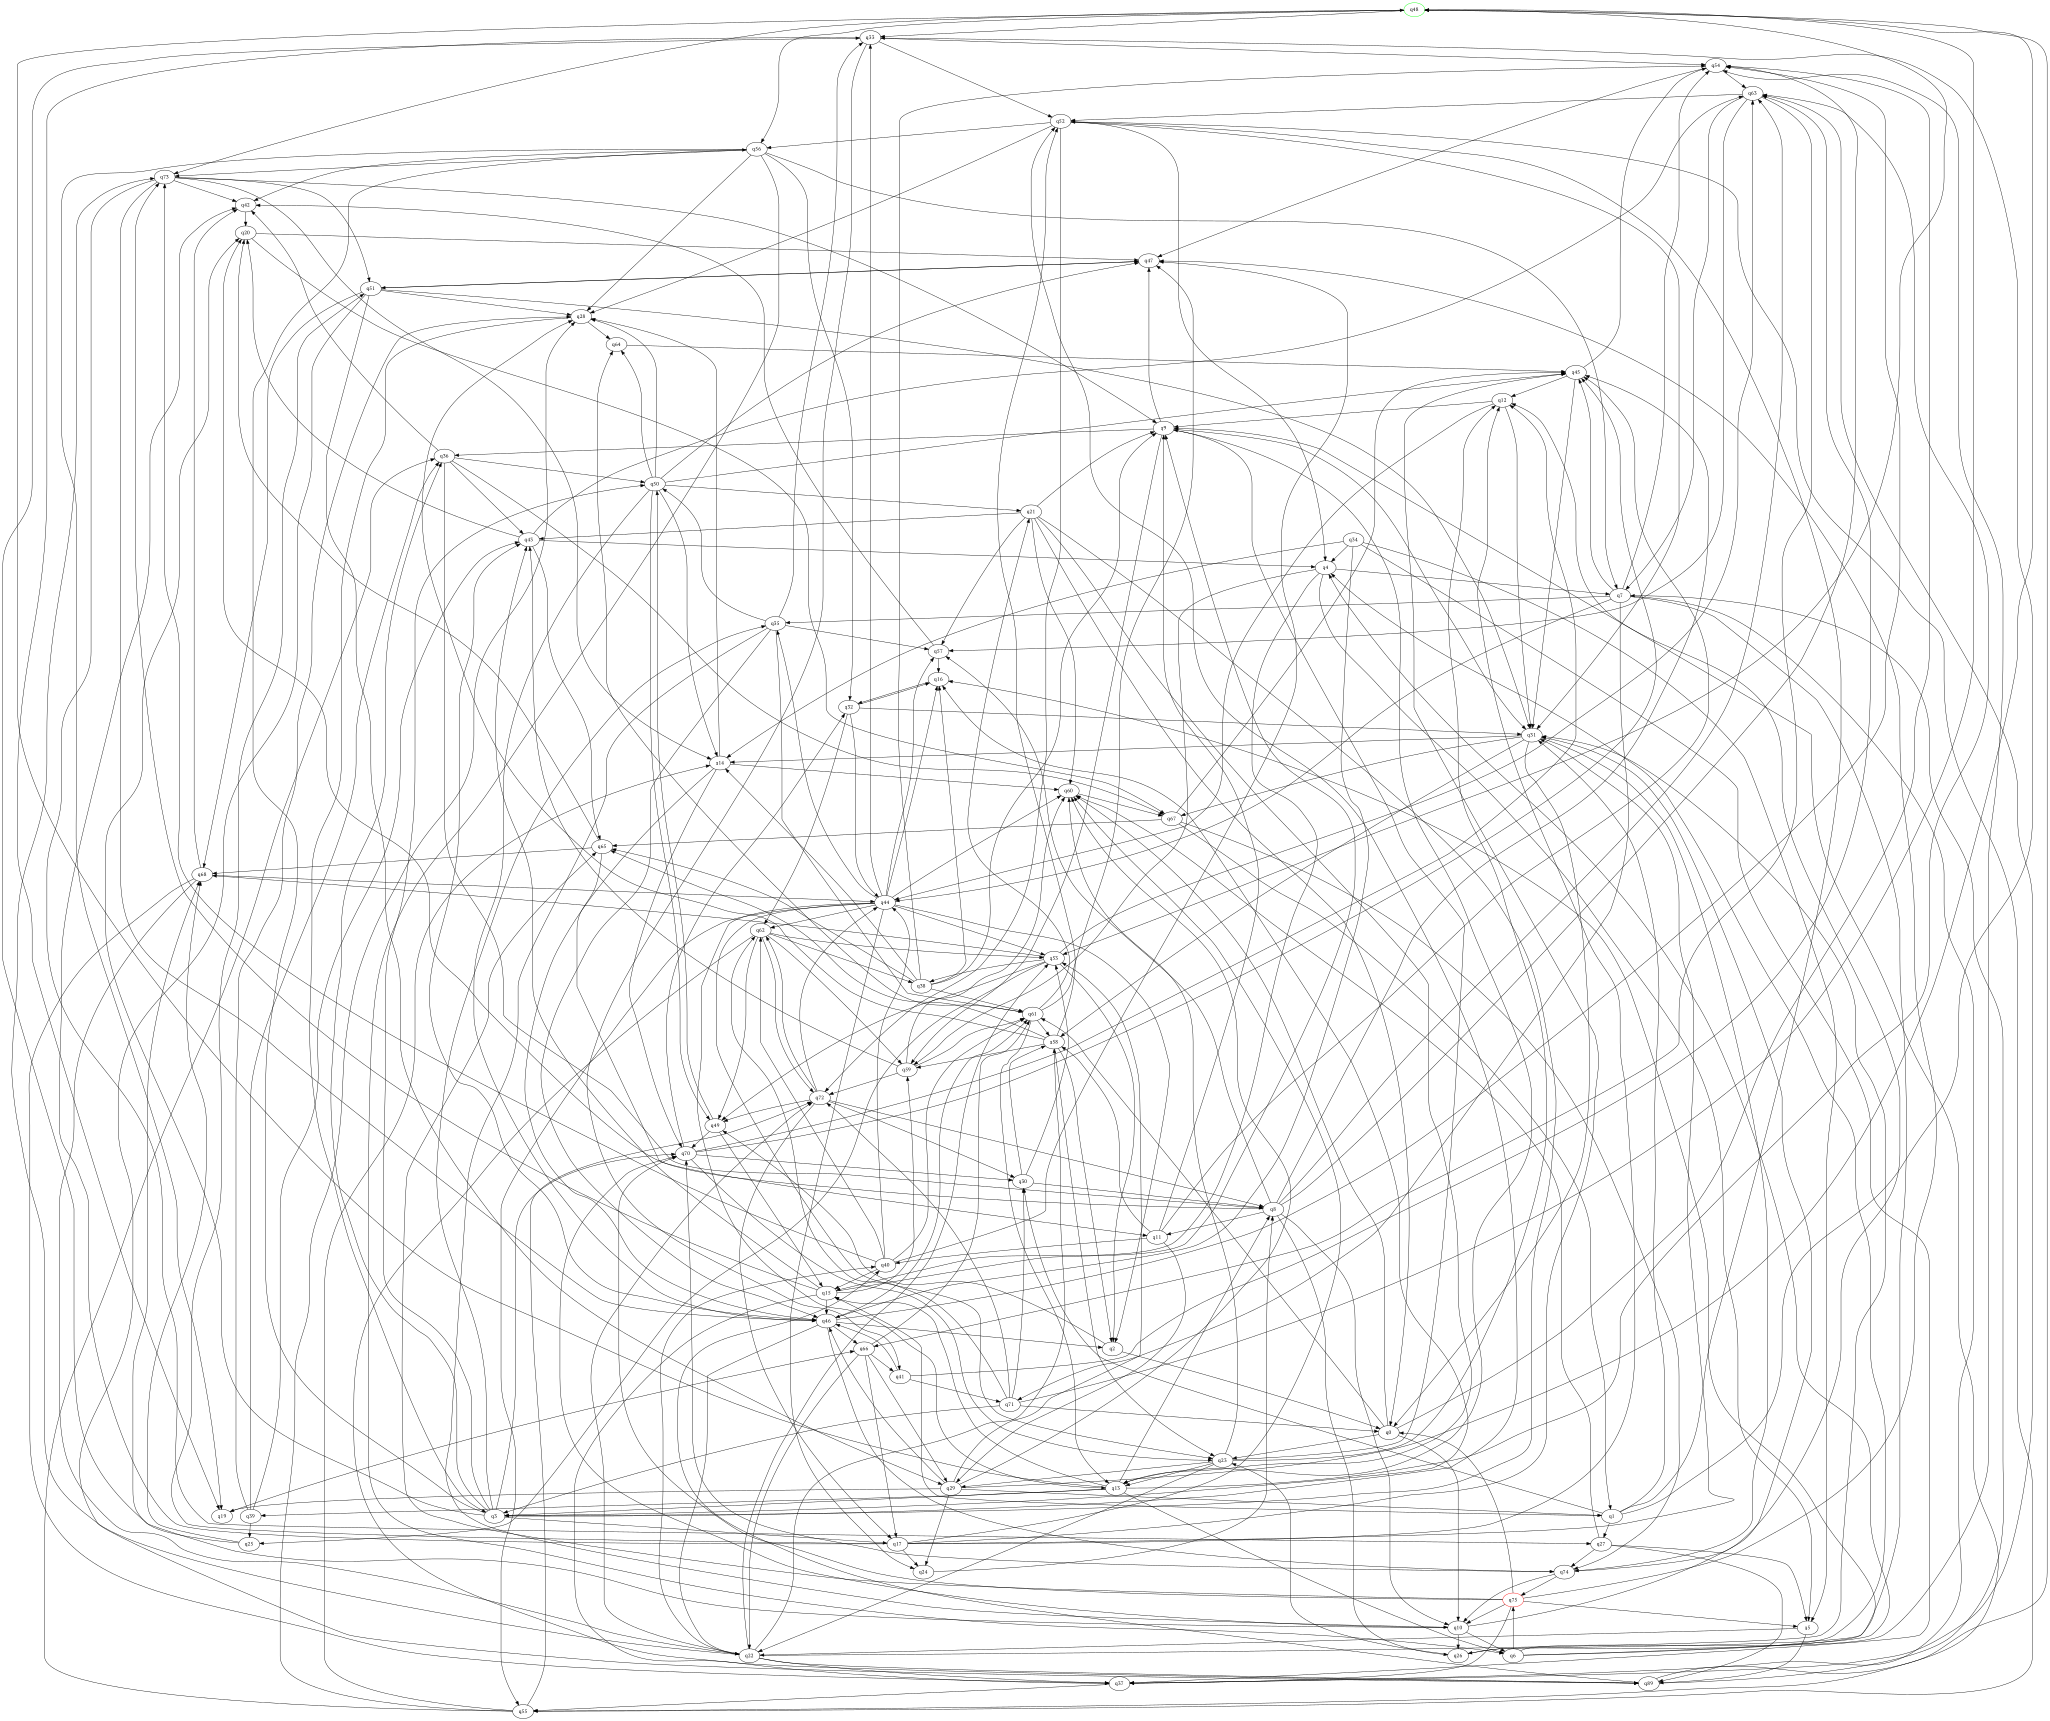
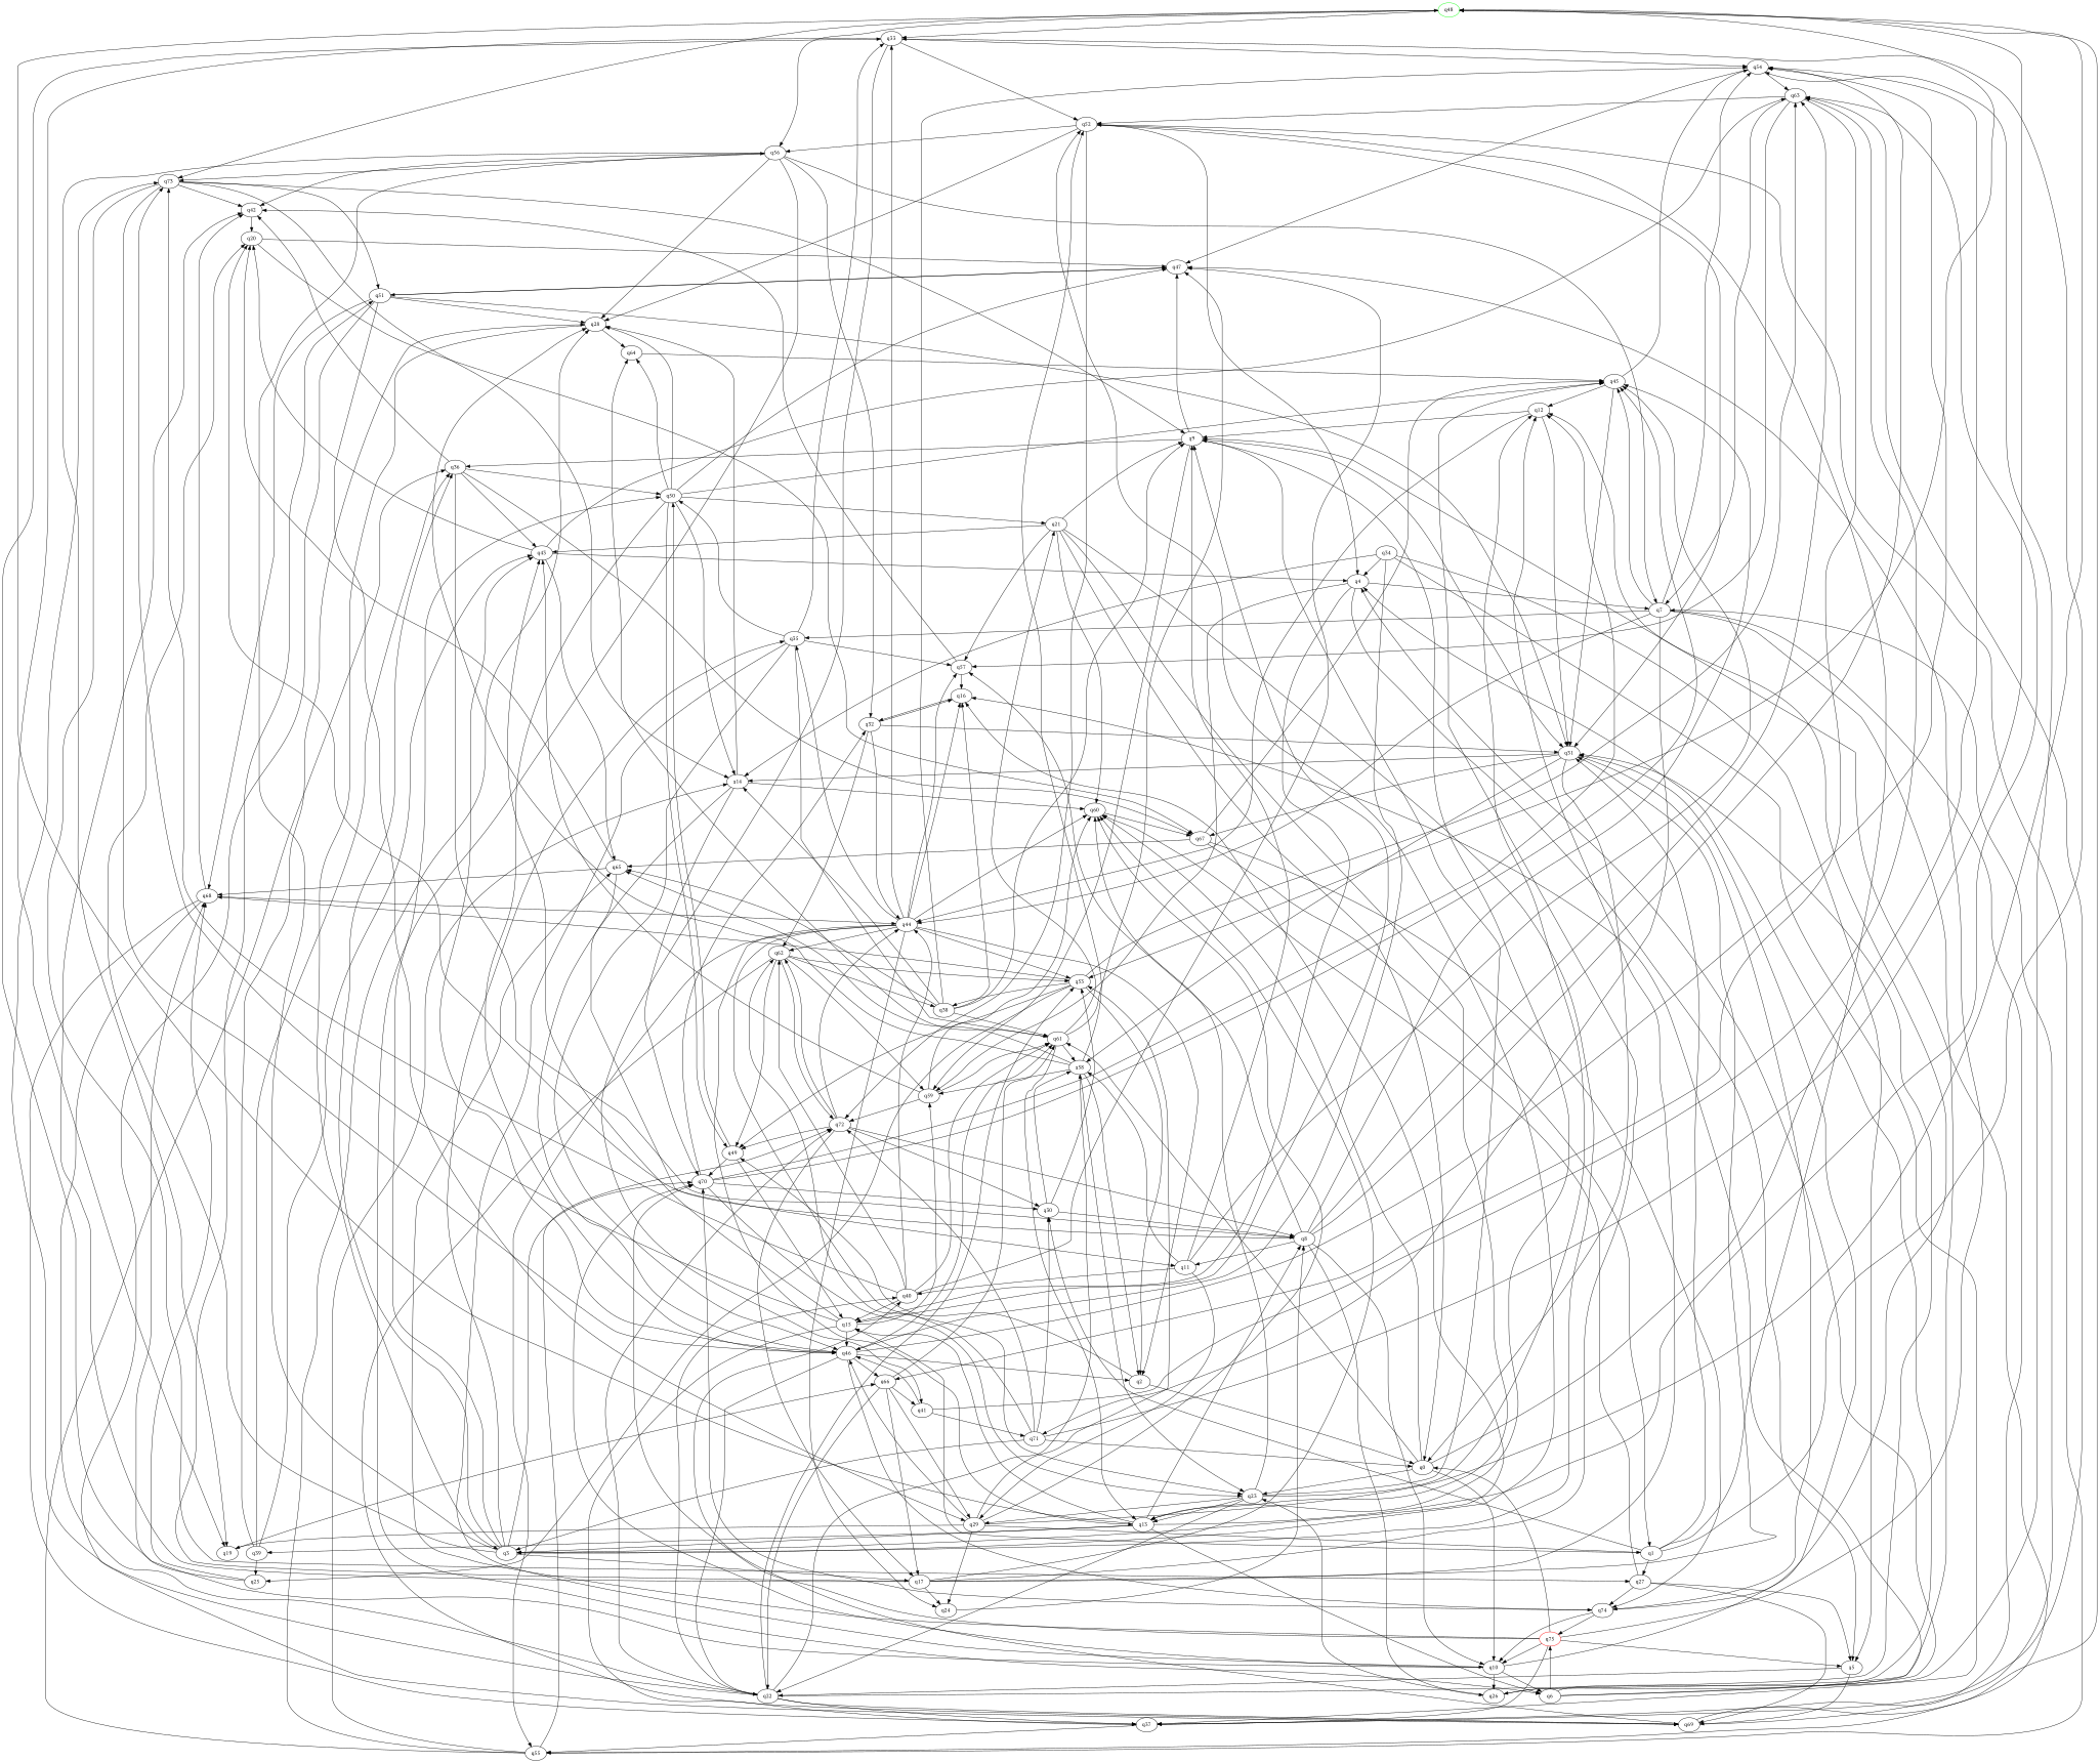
  digraph {
    fontname="PT Serif"
    node [fontname="PT Serif"]
    edge [fontname="PT Serif"]
    q48 [color=green initial=1]
    q33
    q56
    q73
    q53
    q54
    q52
    q19
    q41
    q6
    q28
    q32
    q42
    q7
    q9
    q27
    q46
    q14
    q51
    q68
    q63
    q2
    q49
    q25
    q38
    q75 [color=red final=1]
    q0
    q10
    q70
    q5
    q37
    q47
    q65
    q23
    q60
    q61
    q31
    q26
    q12
    q30
    q45
    q22
-   q69 [label=q89]
+   q69
    q55
    q20
    q11
    q13
    q29
    q67
    q58
    q21
    q64
    q74
    q4
    q16
    q44
    q72
    q40
    q59
    q36
    q15
    q8
    q3
    q39
    q1
    q24
    q57
    q66
    q43
    q71
    q17
    q62
    q50
    q35
    q34
    q48 -> q33
    q48 -> q56
    q48 -> q73
    q48 -> q53
    q33 -> q54
    q33 -> q52
    q33 -> q19
    q33 -> q41
    q56 -> q73
    q56 -> q19
    q56 -> q6
    q56 -> q28
    q56 -> q32
    q56 -> q42
    q56 -> q7
    q73 -> q42
    q73 -> q9
    q73 -> q27
    q73 -> q46
    q73 -> q14
    q73 -> q51
    q53 -> q68
    q53 -> q63
    q53 -> q2
    q53 -> q49
    q53 -> q25
    q53 -> q38
    q54 -> q63
    q54 -> q47
    q52 -> q56
    q52 -> q28
    q52 -> q31
    q52 -> q55
    q52 -> q4
    q52 -> q72
    q19 -> q66
    q41 -> q46
    q41 -> q63
    q41 -> q71
    q6 -> q54
    q6 -> q75
    q6 -> q4
    q6 -> q16
    q28 -> q64
    q28 -> q3
    q32 -> q31
    q32 -> q16
    q32 -> q44
    q32 -> q62
    q42 -> q20
    q7 -> q54
    q7 -> q37
    q7 -> q26
    q7 -> q45
    q7 -> q44
    q7 -> q71
    q7 -> q35
    q9 -> q47
    q9 -> q31
    q9 -> q13
    q9 -> q59
    q9 -> q36
    q27 -> q5
    q27 -> q60
    q27 -> q69
    q27 -> q74
    q46 -> q54
    q46 -> q2
    q46 -> q61
    q46 -> q22
    q46 -> q74
    q46 -> q66
    q46 -> q43
    q14 -> q28
    q14 -> q46
    q14 -> q70
    q14 -> q60
    q51 -> q28
    q51 -> q68
    q51 -> q47
    q51 -> q31
    q51 -> q69
    q51 -> q29
    q68 -> q42
    q68 -> q37
    q68 -> q22
    q68 -> q44
    q63 -> q52
    q63 -> q7
    q63 -> q57
    q63 -> q66
    q2 -> q49
    q2 -> q0
    q49 -> q70
    q49 -> q15
    q49 -> q50
    q25 -> q33
    q25 -> q68
    q38 -> q54
    q38 -> q9
    q38 -> q14
    q38 -> q65
    q38 -> q61
    q38 -> q16
    q75 -> q0
    q75 -> q10
    q75 -> q70
    q75 -> q5
    q75 -> q37
    q75 -> q47
    q75 -> q65
    q0 -> q54
    q0 -> q10
    q0 -> q23
    q0 -> q60
    q0 -> q61
    q10 -> q6
    q10 -> q68
    q10 -> q70
    q10 -> q31
    q10 -> q26
    q70 -> q32
    q70 -> q23
    q70 -> q12
    q70 -> q30
    q70 -> q45
    q5 -> q22
    q5 -> q69
    q37 -> q63
    q37 -> q55
    q47 -> q51
    q65 -> q68
    q65 -> q20
    q65 -> q11
    q23 -> q9
    q23 -> q60
    q23 -> q12
    q23 -> q22
    q23 -> q13
    q23 -> q29
    q60 -> q67
    q61 -> q47
    q61 -> q13
    q61 -> q58
    q61 -> q21
    q61 -> q64
    q31 -> q14
    q31 -> q0
    q31 -> q67
    q31 -> q58
    q31 -> q74
    q26 -> q23
    q26 -> q4
    q12 -> q9
    q12 -> q31
    q12 -> q44
    q30 -> q53
    q30 -> q58
    q30 -> q8
    q45 -> q54
    q45 -> q31
    q45 -> q12
    q22 -> q73
    q22 -> q53
    q22 -> q37
    q22 -> q31
    q22 -> q69
    q22 -> q58
    q22 -> q72
    q22 -> q40
    q69 -> q48
    q69 -> q7
    q69 -> q40
    q55 -> q28
    q55 -> q9
    q55 -> q14
    q55 -> q72
    q55 -> q36
    q20 -> q47
    q20 -> q67
    q11 -> q9
    q11 -> q45
    q11 -> q29
    q11 -> q58
    q11 -> q40
    q13 -> q48
    q13 -> q6
    q13 -> q63
    q13 -> q15
    q13 -> q8
    q13 -> q3
    q13 -> q39
    q29 -> q48
    q29 -> q53
    q29 -> q19
    q29 -> q46
    q29 -> q60
    q29 -> q1
    q29 -> q24
    q67 -> q65
    q67 -> q45
    q67 -> q74
    q67 -> q1
    q58 -> q52
    q58 -> q28
    q58 -> q2
    q58 -> q65
    q58 -> q23
    q58 -> q59
    q21 -> q9
    q21 -> q0
    q21 -> q60
    q21 -> q13
    q21 -> q3
    q21 -> q57
    q21 -> q43
    q64 -> q45
    q74 -> q75
    q74 -> q10
    q74 -> q70
    q74 -> q12
    q4 -> q7
    q4 -> q5
    q4 -> q59
    q4 -> q15
    q16 -> q32
    q44 -> q33
    q44 -> q53
    q44 -> q2
    q44 -> q23
    q44 -> q60
    q44 -> q55
    q44 -> q13
    q44 -> q16
    q44 -> q24
    q44 -> q57
    q44 -> q62
    q44 -> q35
    q72 -> q49
    q72 -> q30
    q72 -> q44
    q72 -> q8
    q72 -> q17
    q72 -> q62
    q40 -> q73
    q40 -> q47
    q40 -> q61
    q40 -> q44
    q40 -> q15
    q40 -> q62
    q59 -> q60
    q59 -> q61
    q59 -> q72
    q59 -> q43
    q36 -> q42
    q36 -> q67
    q36 -> q8
    q36 -> q43
    q36 -> q50
    q15 -> q73
    q15 -> q9
    q15 -> q46
    q15 -> q37
    q15 -> q59
    q15 -> q43
    q8 -> q54
    q8 -> q63
    q8 -> q10
    q8 -> q26
    q8 -> q45
    q8 -> q20
    q8 -> q11
    q8 -> q57
    q3 -> q56
    q3 -> q52
    q3 -> q70
    q3 -> q20
    q3 -> q16
    q3 -> q36
    q3 -> q17
    q3 -> q50
    q3 -> q35
    q39 -> q28
    q39 -> q25
    q39 -> q36
    q39 -> q43
    q1 -> q33
    q1 -> q52
    q1 -> q27
    q1 -> q31
    q1 -> q30
    q1 -> q15
    q24 -> q8
    q57 -> q42
    q57 -> q16
    q66 -> q41
    q66 -> q61
    q66 -> q22
    q66 -> q29
    q66 -> q17
    q43 -> q63
    q43 -> q65
    q43 -> q20
    q43 -> q4
    q71 -> q48
    q71 -> q0
    q71 -> q30
    q71 -> q72
    q71 -> q3
    q71 -> q62
    q17 -> q42
    q17 -> q51
    q17 -> q60
    q17 -> q31
    q17 -> q12
    q17 -> q45
    q17 -> q24
    q62 -> q53
    q62 -> q49
    q62 -> q38
    q62 -> q69
    q62 -> q72
    q62 -> q59
    q50 -> q28
    q50 -> q46
    q50 -> q14
    q50 -> q49
    q50 -> q47
    q50 -> q45
    q50 -> q21
    q50 -> q64
    q35 -> q33
    q35 -> q46
    q35 -> q10
    q35 -> q61
    q35 -> q57
    q35 -> q50
    q34 -> q46
    q34 -> q14
    q34 -> q5
    q34 -> q37
    q34 -> q4
  }
